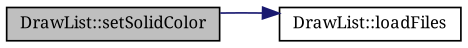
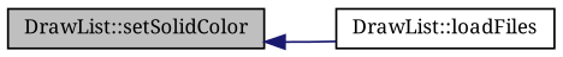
  digraph {
    rankdir=LR
    fontname="Noto Serif"
    node [color=black fontname="Noto Serif" fontsize=10 shape=record style=filled]
    n1 [fillcolor=grey75 fontcolor=black height=0.2 label="DrawList::setSolidColor" width=0.4]
    n2 [fillcolor=white height=0.2 label="DrawList::loadFiles" width=0.4]
-   n2 -> n1 [color=midnightblue dir=back fontname="Noto Serif" fontsize=10 labelfontname=FreeSans labelfontsize=10 style=solid]
+   n1 -> n2 [color=midnightblue dir=back fontname="Noto Serif" fontsize=10 labelfontname=FreeSans labelfontsize=10 style=solid]
  }
